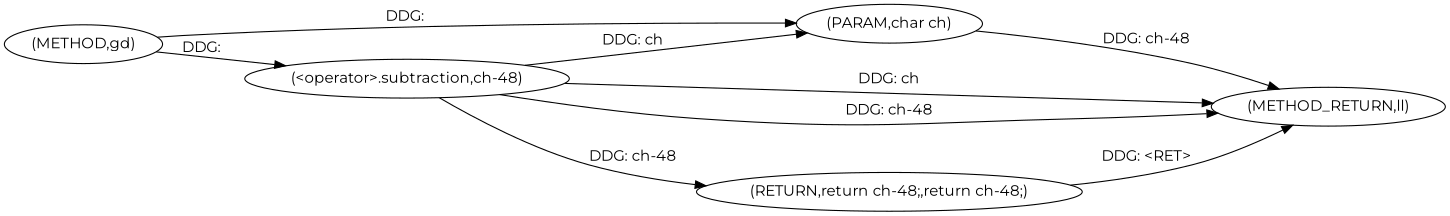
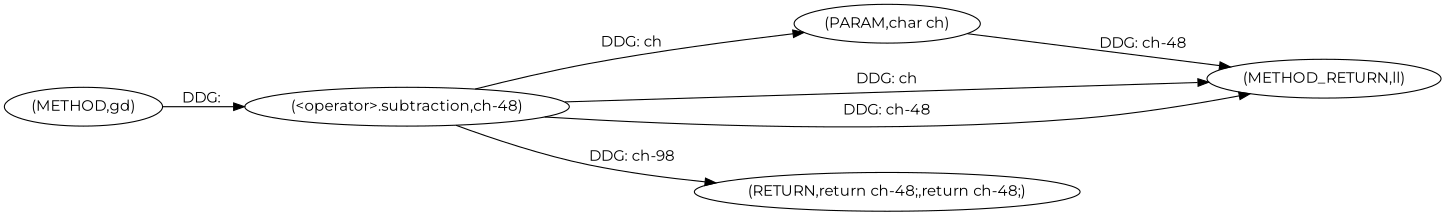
  digraph {
    fontname=Montserrat
    rankdir=LR
    node [fontname=Montserrat]
    edge [fontname=Montserrat]
    n1 [label="(METHOD,gd)"]
    n2 [label="(PARAM,char ch)"]
    n3 [label="(<operator>.subtraction,ch-48)"]
    n4 [label="(METHOD_RETURN,ll)"]
    n5 [label="(RETURN,return ch-48;,return ch-48;)"]
-   n1 -> n2 [label="DDG: "]
    n1 -> n3 [label="DDG: "]
    n2 -> n4 [label="DDG: ch-48"]
    n3 -> n2 [label="DDG: ch"]
    n3 -> n4 [label="DDG: ch"]
    n3 -> n4 [label="DDG: ch-48"]
-   n3 -> n5 [label="DDG: ch-48"]
-   n5 -> n4 [label="DDG: <RET>"]
+   n3 -> n5 [label="DDG: ch-98"]
  }
